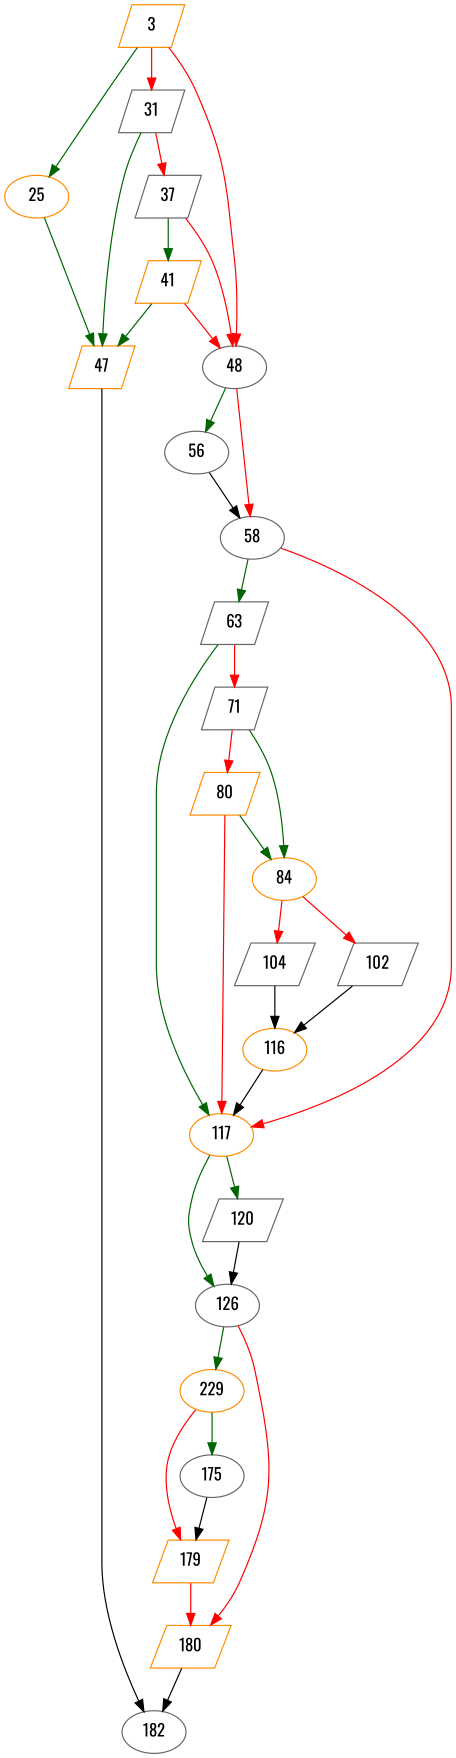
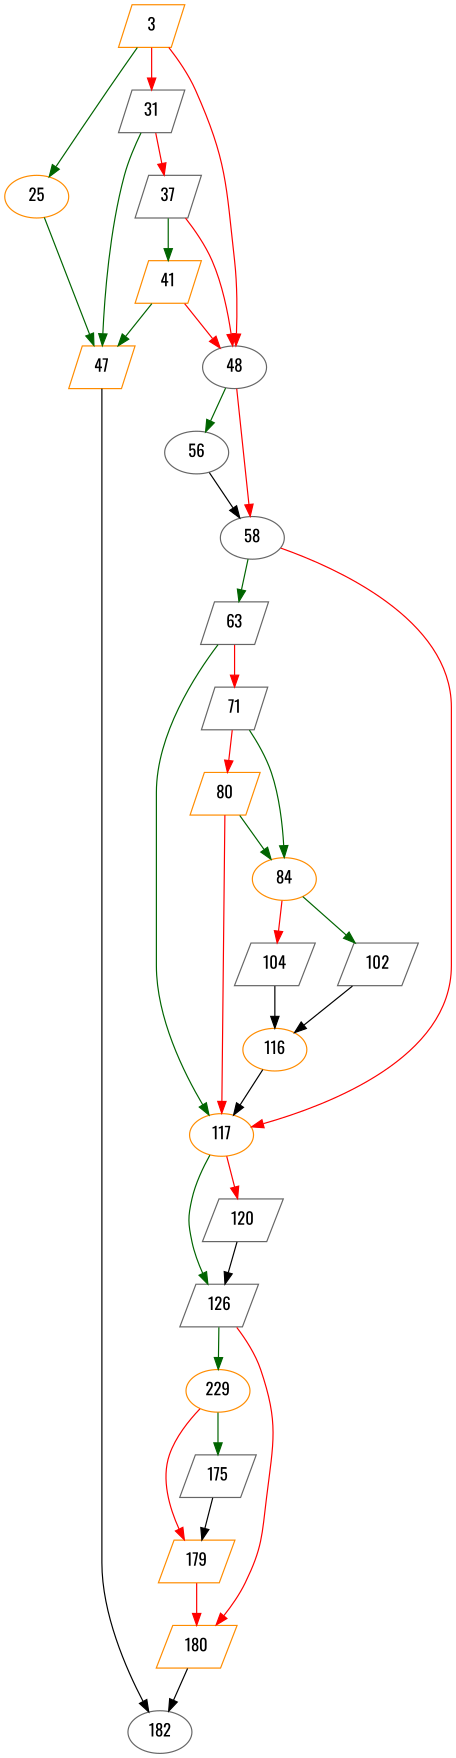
  strict digraph {
    fontname=Oswald
    node [color=gray40 fontname=Oswald shape=parallelogram]
    edge [color=red cond=true fontname=Oswald]
    3 [color=darkorange entry=true]
    25 [color=darkorange shape=ellipse]
    48 [shape=ellipse]
    31
    47 [color=darkorange]
    56 [shape=ellipse]
    58 [shape=ellipse]
    182 [shape=ellipse]
    37
    63
    117 [color=darkorange shape=ellipse]
    41 [color=darkorange]
    71
-   126 [shape=ellipse]
+   126
    120
    84 [color=darkorange shape=ellipse]
    80 [color=darkorange]
    n18 [color=darkorange label=229 shape=ellipse]
    180 [color=darkorange]
    102
    104
    116 [color=darkorange shape=ellipse]
-   175 [shape=ellipse]
+   175
    179 [color=darkorange]
    3 -> 25 [color=darkgreen]
    3 -> 48 [cond=false]
    3 -> 31 [cond=false]
    25 -> 47 [color=darkgreen]
    48 -> 56 [color=darkgreen]
    48 -> 58 [cond=false]
    31 -> 47 [color=darkgreen]
    31 -> 37 [cond=false]
    47 -> 182 [color="" cond=""]
    56 -> 58 [color="" cond=""]
    58 -> 63 [color=darkgreen]
    58 -> 117 [cond=false]
    37 -> 48 [cond=false]
    37 -> 41 [color=darkgreen]
    63 -> 117 [color=darkgreen]
    63 -> 71 [cond=false]
    117 -> 126 [color=darkgreen]
-   117 -> 120 [color=darkgreen cond=false]
+   117 -> 120 [cond=false]
    41 -> 48 [cond=false]
    41 -> 47 [color=darkgreen]
    71 -> 84 [color=darkgreen]
    71 -> 80 [cond=false]
    126 -> n18 [color=darkgreen]
    126 -> 180 [cond=false]
    120 -> 126 [color="" cond=""]
-   84 -> 102
+   84 -> 102 [color=darkgreen]
    84 -> 104 [cond=false]
    80 -> 117 [cond=false]
    80 -> 84 [color=darkgreen]
    n18 -> 175 [color=darkgreen]
    n18 -> 179 [cond=false]
    180 -> 182 [color="" cond=""]
    102 -> 116 [color="" cond=""]
    104 -> 116 [color="" cond=""]
    116 -> 117 [color="" cond=""]
    175 -> 179 [color="" cond=""]
    179 -> 180 [cond=""]
  }
